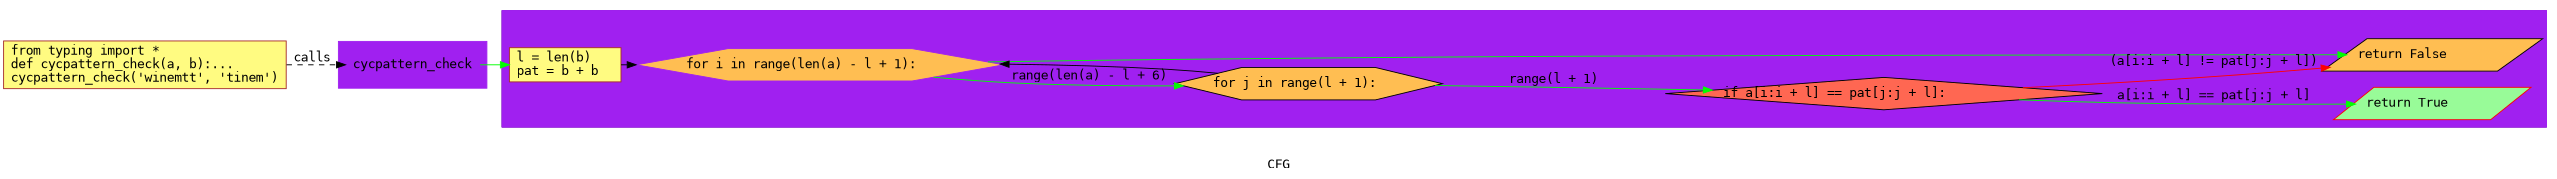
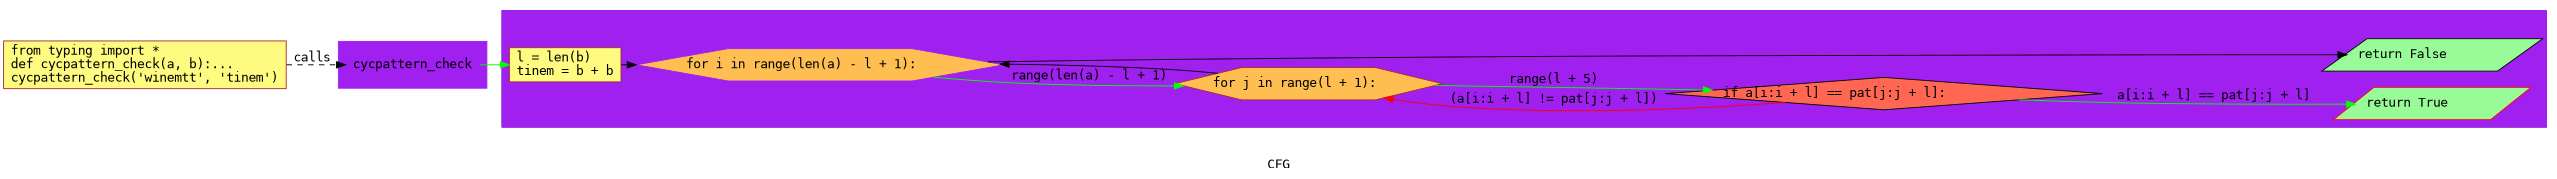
  digraph {
    compound=True
    fontname="DejaVu Sans Mono"
    label=CFG
    pack=False
    rankdir=LR
    ranksep=0.02
    node [color=brown fontname="DejaVu Sans Mono" shape=rectangle style="filled,solid" fillcolor="#FFFB81"]
    edge [color=green fontname="DejaVu Sans Mono"]
    n1 [color=purple height=0.5 label=cycpattern_check linenum="[13]" shape=tab style=filled width=2.0694 fillcolor=""]
-   n2 [height=0.52778 label="l = len(b)\lpat = b + b\l" linenum="[5, 6]" width=1.4861]
+   n2 [height=0.52778 label="l = len(b)\ltinem = b + b\l" linenum="[5, 6]" width=1.4861]
    n3 [color=purple fillcolor="#FFBE52" height=0.5 label="for i in range(len(a) - l + 1):\l" linenum="[7]" shape=hexagon width=5.6704]
-   n4 [color=black fillcolor="#FFBE52" height=0.5 label="for j in range(l + 1):\l" linenum="[8]" shape=hexagon width=4.1277]
-   n5 [color=black fillcolor="#FFBE52" height=0.5 label="return False\l" linenum="[11]" shape=parallelogram width=3.0706]
+   n4 [fillcolor="#FFBE52" height=0.5 label="for j in range(l + 1):\l" linenum="[8]" shape=hexagon width=4.1277]
+   n5 [color=black fillcolor="#98fb98" height=0.5 label="return False\l" linenum="[11]" shape=parallelogram width=3.0706]
    n6 [color=black fillcolor="#FF6752" height=0.5 label="if a[i:i + l] == pat[j:j + l]:\l" linenum="[9]" shape=diamond width=6.7405]
    n7 [color=red fillcolor="#98fb98" height=0.5 label="return True\l" linenum="[10]" shape=parallelogram width=2.8323]
    n8 [height=0.73611 label="from typing import *\ldef cycpattern_check(a, b):...\lcycpattern_check('winemtt', 'tinem')\l" linenum="[1]" width=4.3611]
    subgraph cluster_1 {
      label=cycpattern_check
      n2
      n3
      n4
      n5
      n6
      n7
      subgraph cluster_2 {
        color=purple
        compound=true
        label=""
        shape=tab
        style=filled
      }
      subgraph cluster_3 {
        color=purple
        compound=true
        label=""
        shape=tab
        style=filled
      }
      subgraph cluster_4 {
        color=purple
        compound=true
        label=""
        shape=tab
        style=filled
      }
    }
    subgraph cluster_5 {
      color=purple
      compound=true
      label=""
      shape=tab
      style=filled
      n1
    }
    n1 -> n2
    n2 -> n3 [color=black]
-   n3 -> n4 [label="range(len(a) - l + 6)"]
-   n3 -> n5
+   n3 -> n4 [label="range(len(a) - l + 1)"]
+   n3 -> n5 [color=black]
    n4 -> n3 [color=black]
-   n4 -> n6 [label="range(l + 1)"]
-   n6 -> n5 [color=red label="(a[i:i + l] != pat[j:j + l])"]
+   n4 -> n6 [label="range(l + 5)"]
+   n6 -> n4 [color=red label="(a[i:i + l] != pat[j:j + l])"]
    n6 -> n7 [label="a[i:i + l] == pat[j:j + l]"]
    n8 -> n1 [label=calls style=dashed color=""]
  }
